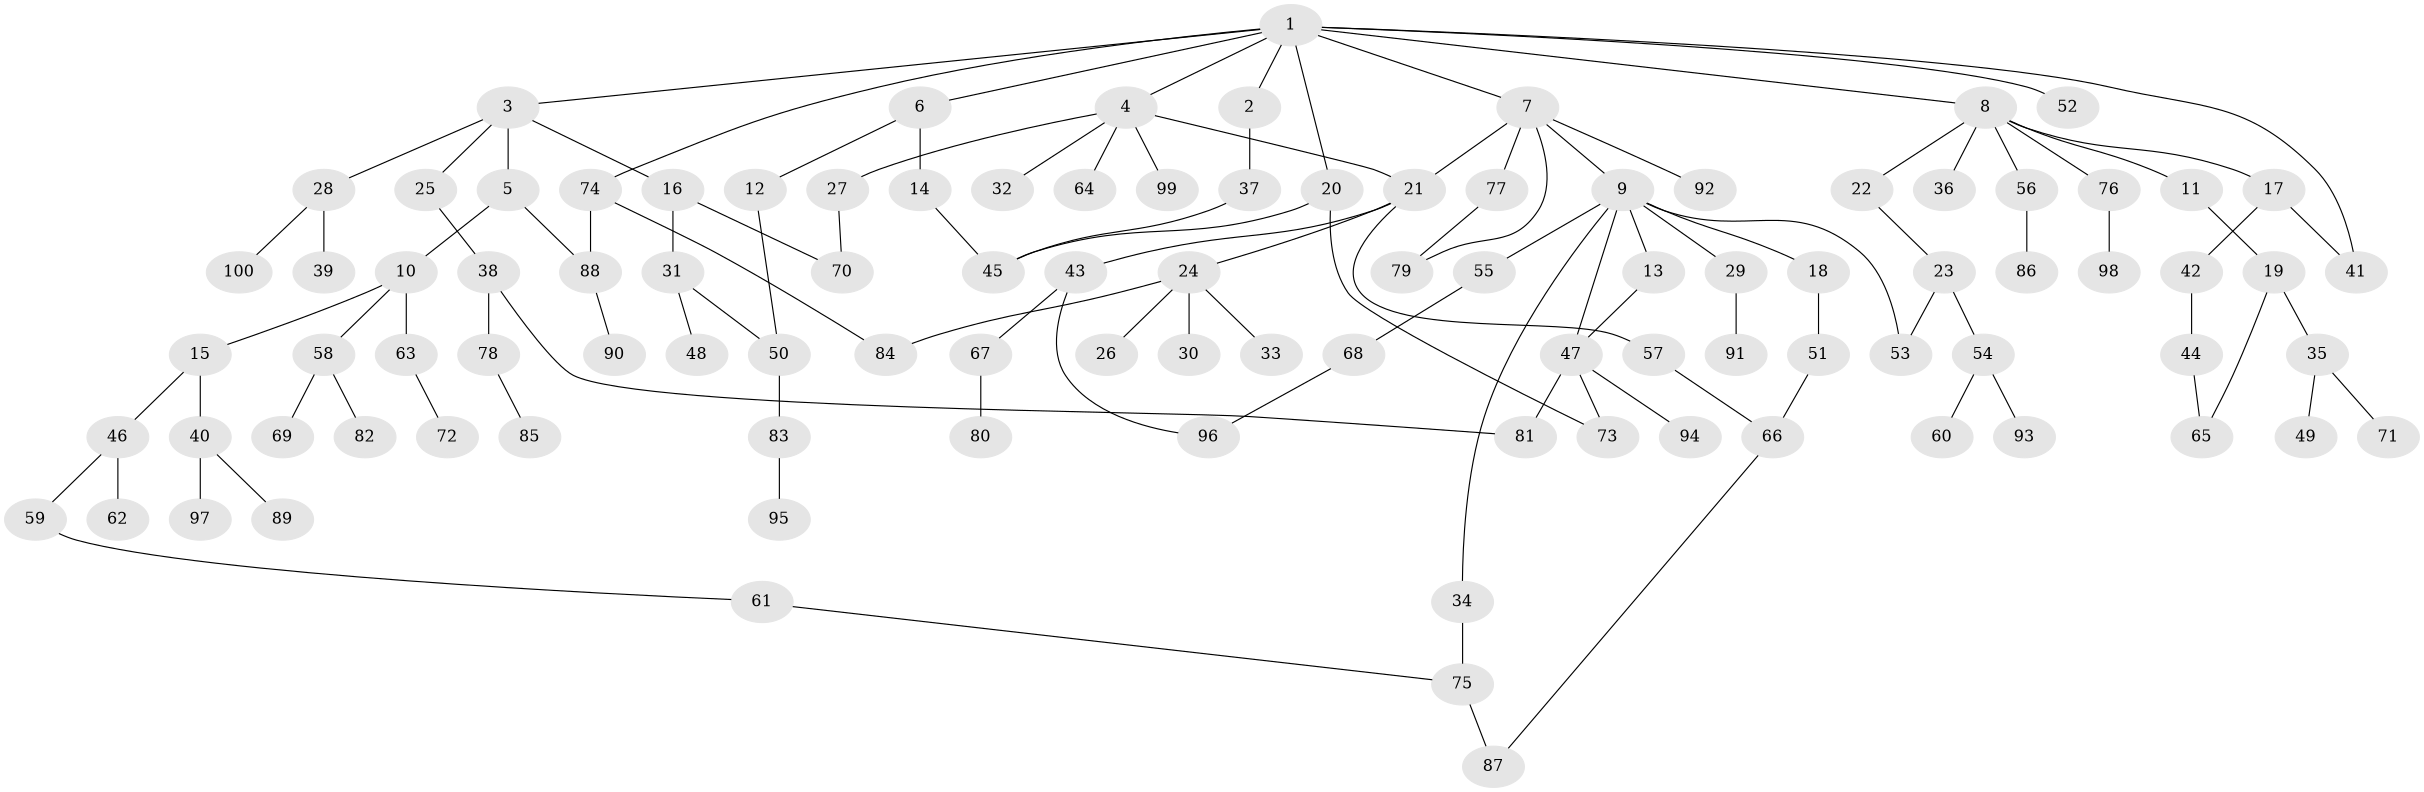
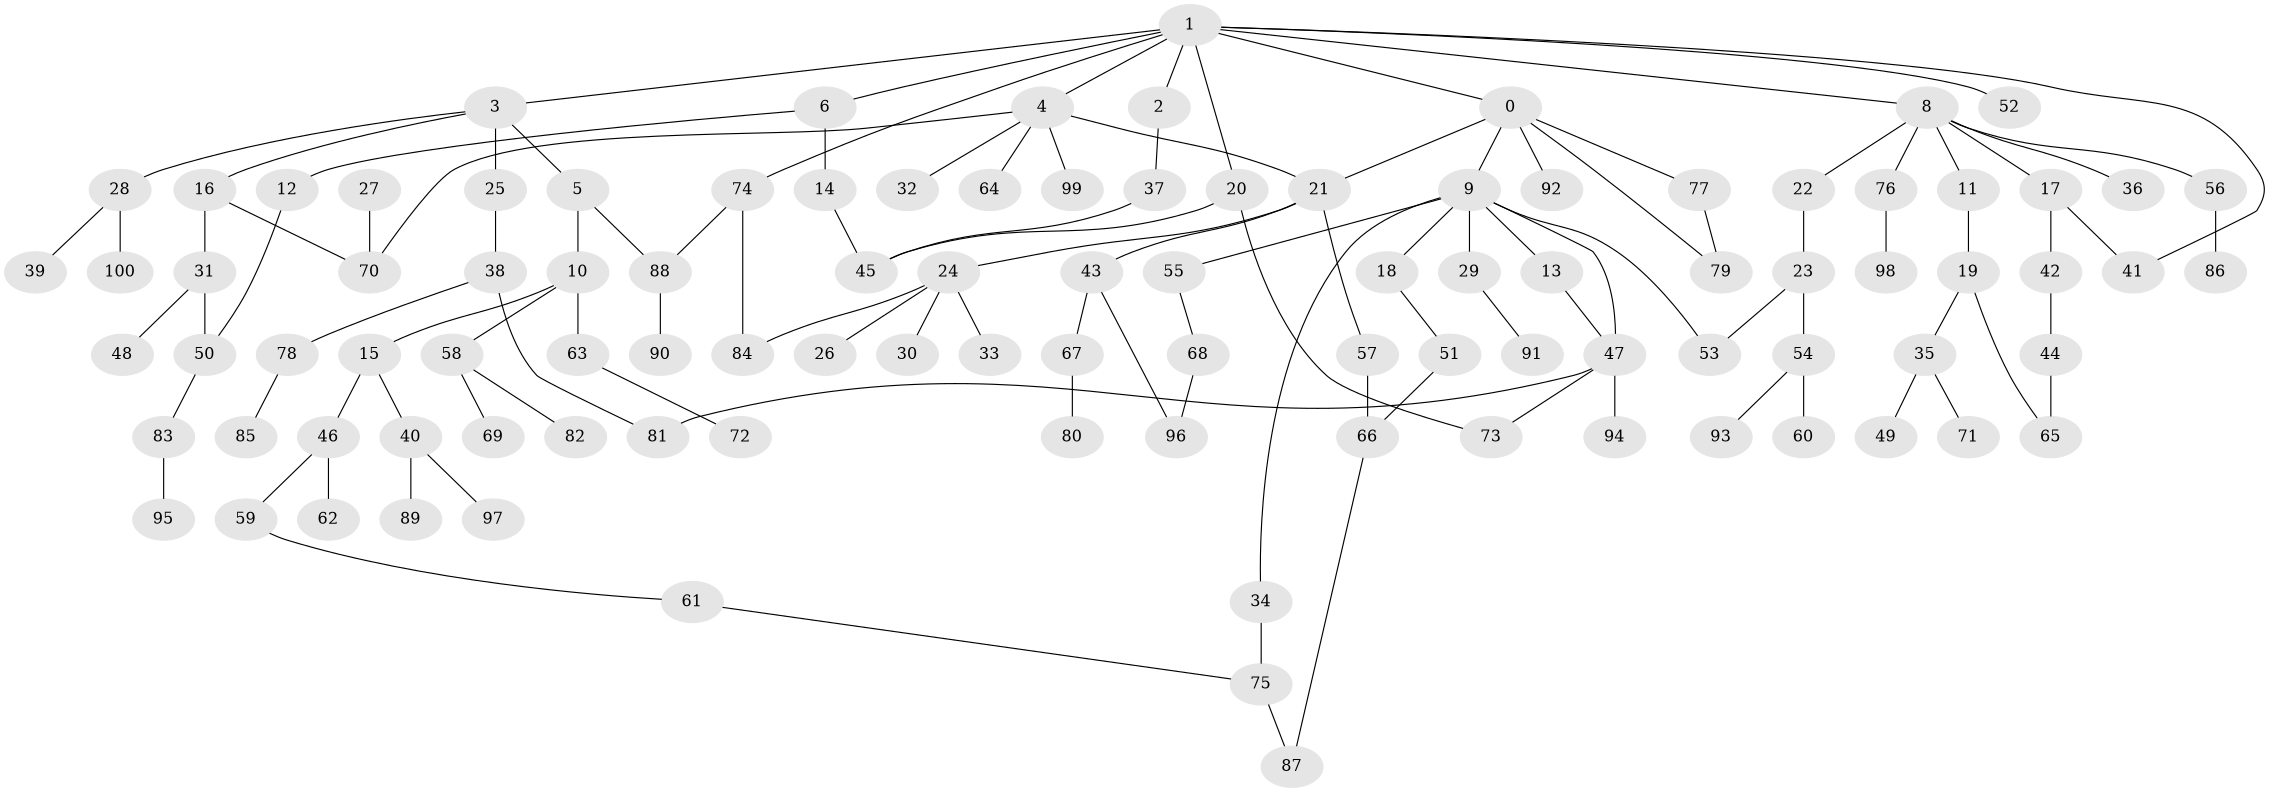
  graph {
    node [color=gray90 style=filled]
    1
    2
    3
    4
    6
-   7
+   7 [label=0]
    8
    20
    41
    52
    74
    37
    5
    16
    25
    28
    21
    27
    32
    64
    99
    12
    14
    9
    77
    79
    92
    11
    17
    22
    36
    56
    76
    45
    73
    88
    84
    10
    31
    70
    38
    39
    100
    24
    43
    57
    15
    58
    63
    90
    50
    13
    18
    29
    34
    47
    53
    55
    19
    42
    23
    86
    98
    51
    91
    75
    81
    94
    68
    40
    46
    69
    82
    72
    35
    65
    83
    89
    97
    59
    62
    48
    44
    66
    49
    71
    26
    30
    33
    67
    96
    54
    60
    93
    78
    87
    85
    80
    61
    95
    1 -- 2
    1 -- 3
    1 -- 4
    1 -- 6
    1 -- 7
    1 -- 8
    1 -- 20
    1 -- 41
    1 -- 52
    1 -- 74
    2 -- 37
    3 -- 5
    3 -- 16
    3 -- 25
    3 -- 28
    4 -- 21
-   4 -- 27
+   4 -- 70
    4 -- 32
    4 -- 64
    4 -- 99
    6 -- 12
    6 -- 14
    7 -- 21
    7 -- 9
    7 -- 77
    7 -- 79
    7 -- 92
    8 -- 11
    8 -- 17
    8 -- 22
    8 -- 36
    8 -- 56
    8 -- 76
    20 -- 45
    20 -- 73
    74 -- 88
    74 -- 84
    37 -- 45
    5 -- 88
    5 -- 10
    16 -- 31
    16 -- 70
    25 -- 38
    28 -- 39
    28 -- 100
    21 -- 24
    21 -- 43
    21 -- 57
    27 -- 70
    12 -- 50
    14 -- 45
    9 -- 13
    9 -- 18
    9 -- 29
    9 -- 34
    9 -- 47
    9 -- 53
    9 -- 55
    77 -- 79
    11 -- 19
    17 -- 41
    17 -- 42
    22 -- 23
    56 -- 86
    76 -- 98
    88 -- 90
    10 -- 15
    10 -- 58
    10 -- 63
    31 -- 50
    31 -- 48
    38 -- 81
    38 -- 78
    24 -- 84
    24 -- 26
    24 -- 30
    24 -- 33
    43 -- 67
    43 -- 96
    57 -- 66
    15 -- 40
    15 -- 46
    58 -- 69
    58 -- 82
    63 -- 72
    50 -- 83
    13 -- 47
    18 -- 51
    29 -- 91
    34 -- 75
    47 -- 73
    47 -- 81
    47 -- 94
    55 -- 68
    19 -- 35
    19 -- 65
    42 -- 44
    23 -- 53
    23 -- 54
    51 -- 66
    75 -- 87
    68 -- 96
    40 -- 89
    40 -- 97
    46 -- 59
    46 -- 62
    35 -- 49
    35 -- 71
    83 -- 95
    59 -- 61
    44 -- 65
    66 -- 87
    67 -- 80
    54 -- 60
    54 -- 93
    78 -- 85
    61 -- 75
  }
